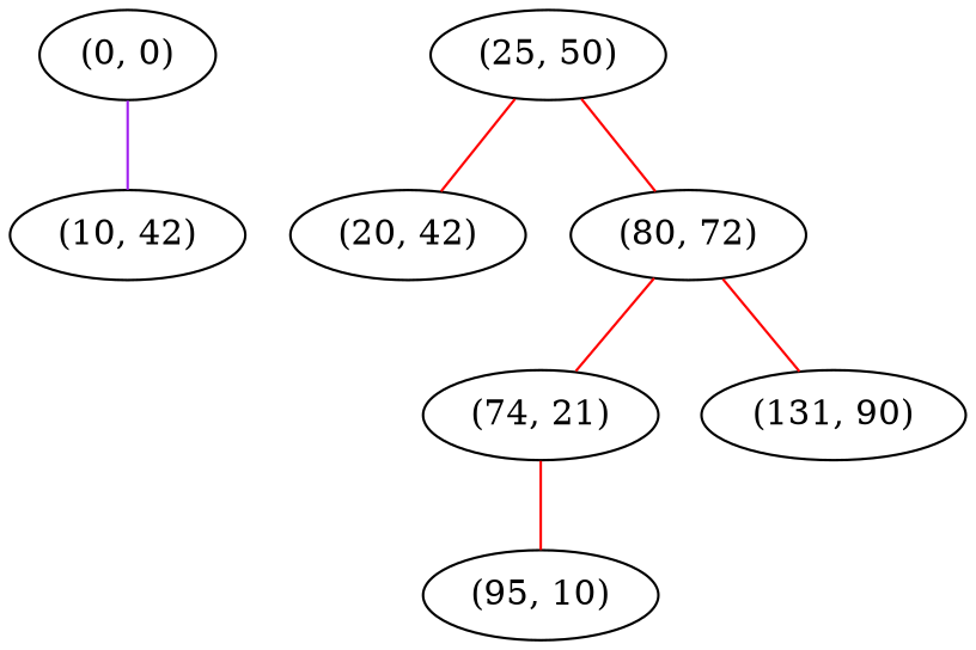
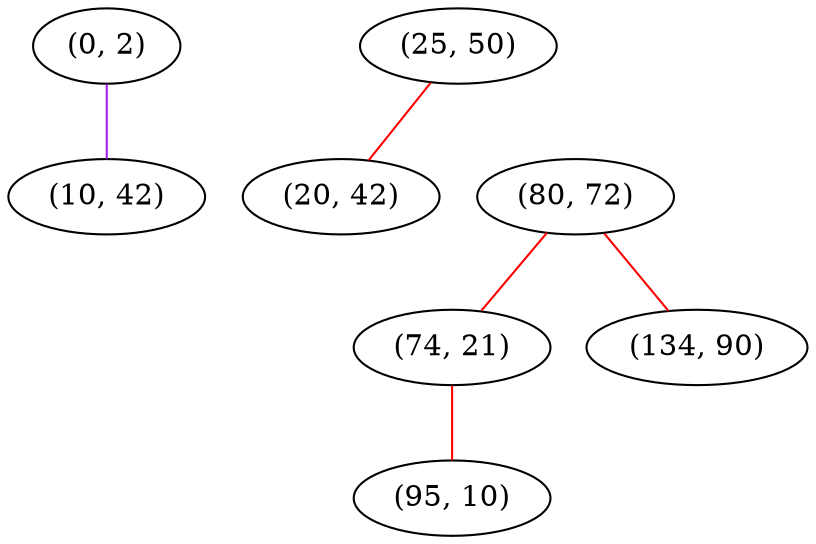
  graph {
    edge [color=red weight=1]
-   "(0, 0)"
+   "(0, 0)" [label="(0, 2)"]
    "(10, 42)"
    "(25, 50)"
    "(20, 42)"
    "(80, 72)"
    "(74, 21)"
-   "(131, 90)"
+   "(131, 90)" [label="(134, 90)"]
    "(95, 10)"
    "(0, 0)" -- "(10, 42)" [color=purple weight=4]
    "(25, 50)" -- "(20, 42)"
-   "(25, 50)" -- "(80, 72)"
    "(80, 72)" -- "(74, 21)"
    "(80, 72)" -- "(131, 90)"
    "(74, 21)" -- "(95, 10)"
  }
